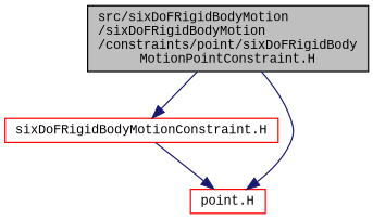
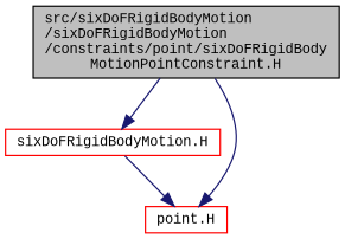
  digraph {
    fontname="Liberation Mono"
    node [color=red fontname="Liberation Mono" fontsize=10 shape=record]
    edge [color=midnightblue fontname="Liberation Mono" fontsize=10 labelfontname=FreeSans labelfontsize=10 style=solid]
    n1 [color=black fillcolor=grey75 fontcolor=black height=0.2 label="src/sixDoFRigidBodyMotion\l/sixDoFRigidBodyMotion\l/constraints/point/sixDoFRigidBody\lMotionPointConstraint.H" style=filled width=0.4]
-   n2 [height=0.2 label="sixDoFRigidBodyMotionConstraint.H" width=0.4]
+   n2 [height=0.2 label="sixDoFRigidBodyMotion.H" width=0.4]
    n3 [height=0.2 label="point.H" width=0.4]
    n1 -> n2
    n1 -> n3
    n2 -> n3
  }
